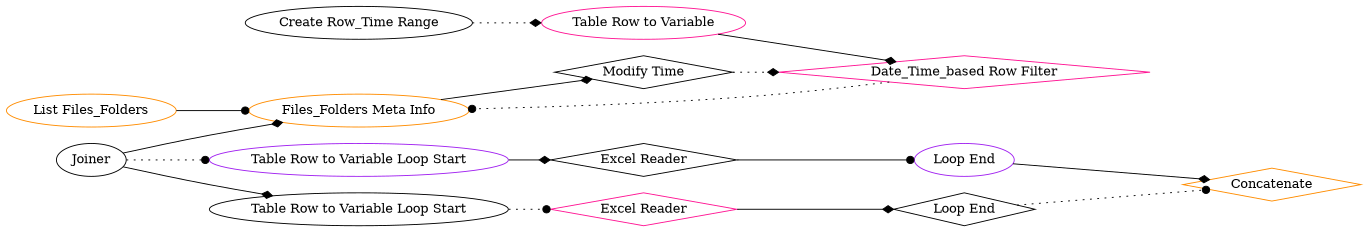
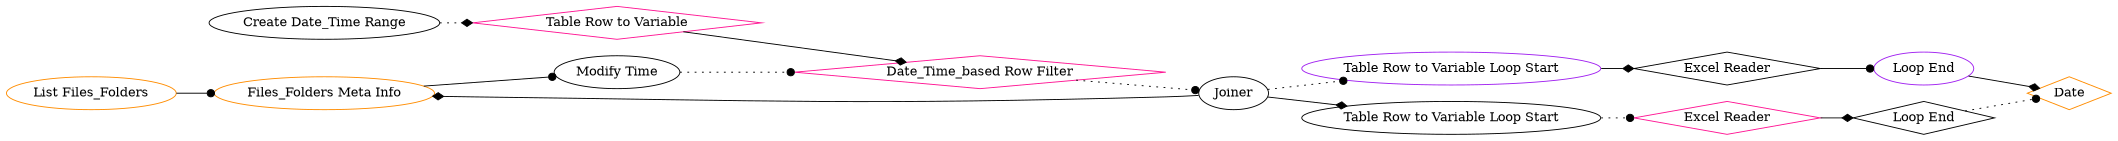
  digraph {
    rankdir=LR
    node [color=black shape=ellipse]
    edge [arrowhead=diamond style=solid]
    n1 [color=darkorange label="Files_Folders Meta Info"]
-   n2 [label="Modify Time" shape=diamond]
+   n2 [label="Modify Time"]
    n3 [label=Joiner]
    n4 [color=purple label="Table Row to Variable Loop Start"]
    n5 [label="Table Row to Variable Loop Start"]
    n6 [color=deeppink label="Date_Time_based Row Filter" shape=diamond]
    n7 [label="Excel Reader" shape=diamond]
    n8 [color=deeppink label="Excel Reader" shape=diamond]
    n9 [color=purple label="Loop End"]
-   n10 [label="Create Row_Time Range"]
-   n11 [color=deeppink label="Table Row to Variable"]
-   n12 [color=darkorange label=Concatenate shape=diamond]
+   n10 [label="Create Date_Time Range"]
+   n11 [color=deeppink label="Table Row to Variable" shape=diamond]
+   n12 [color=darkorange label=Date shape=diamond]
    n13 [color=darkorange label="List Files_Folders"]
    n14 [label="Loop End" shape=diamond]
-   n1 -> n2
-   n2 -> n6 [style=dotted]
+   n1 -> n2 [arrowhead=dot]
+   n2 -> n6 [arrowhead=dot style=dotted]
    n3 -> n1
    n3 -> n4 [arrowhead=dot style=dotted]
    n3 -> n5
    n4 -> n7
    n5 -> n8 [arrowhead=dot style=dotted]
-   n6 -> n1 [arrowhead=dot style=dotted]
+   n6 -> n3 [arrowhead=dot style=dotted]
    n7 -> n9 [arrowhead=dot]
    n8 -> n14
    n9 -> n12
    n10 -> n11 [style=dotted]
    n11 -> n6
    n13 -> n1 [arrowhead=dot]
    n14 -> n12 [arrowhead=dot style=dotted]
  }
